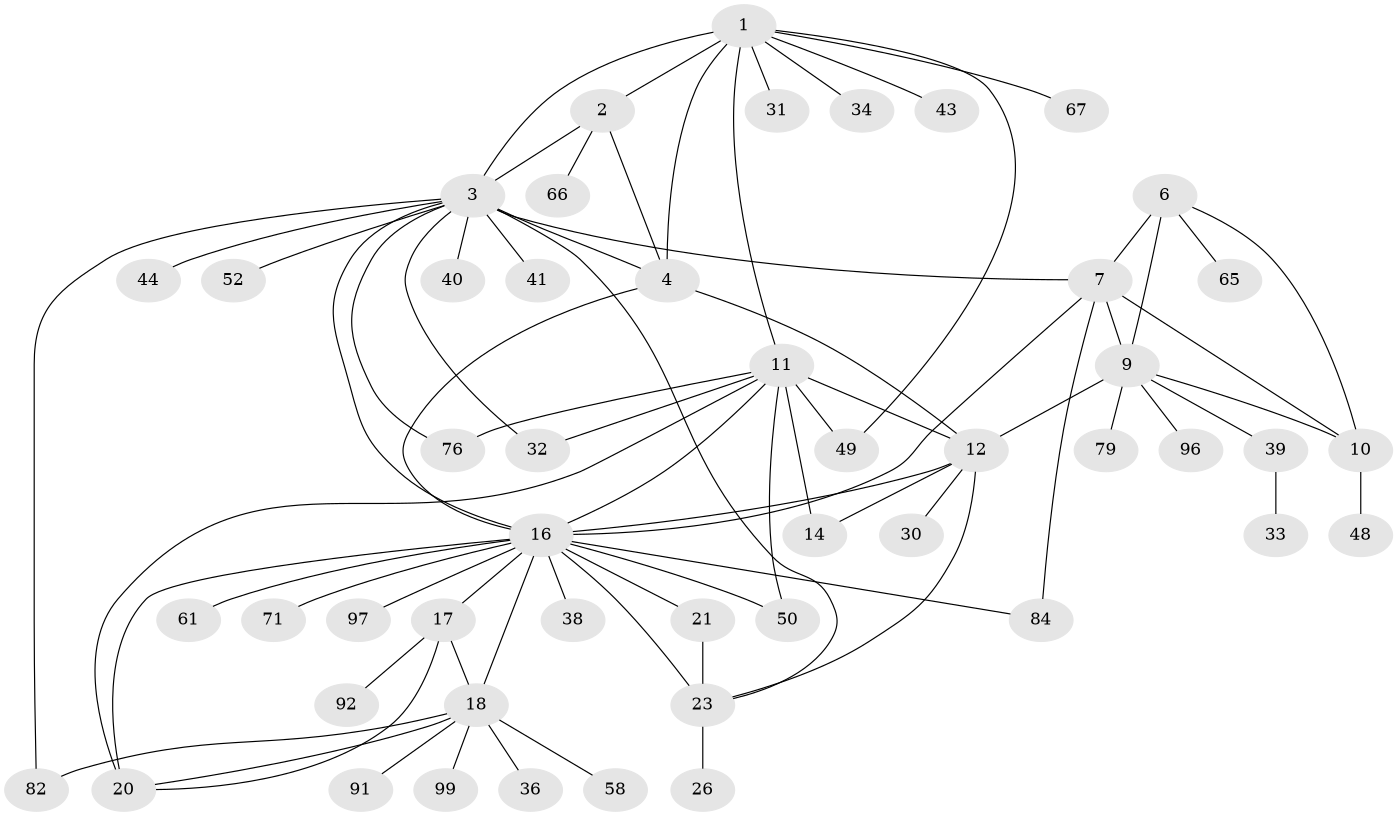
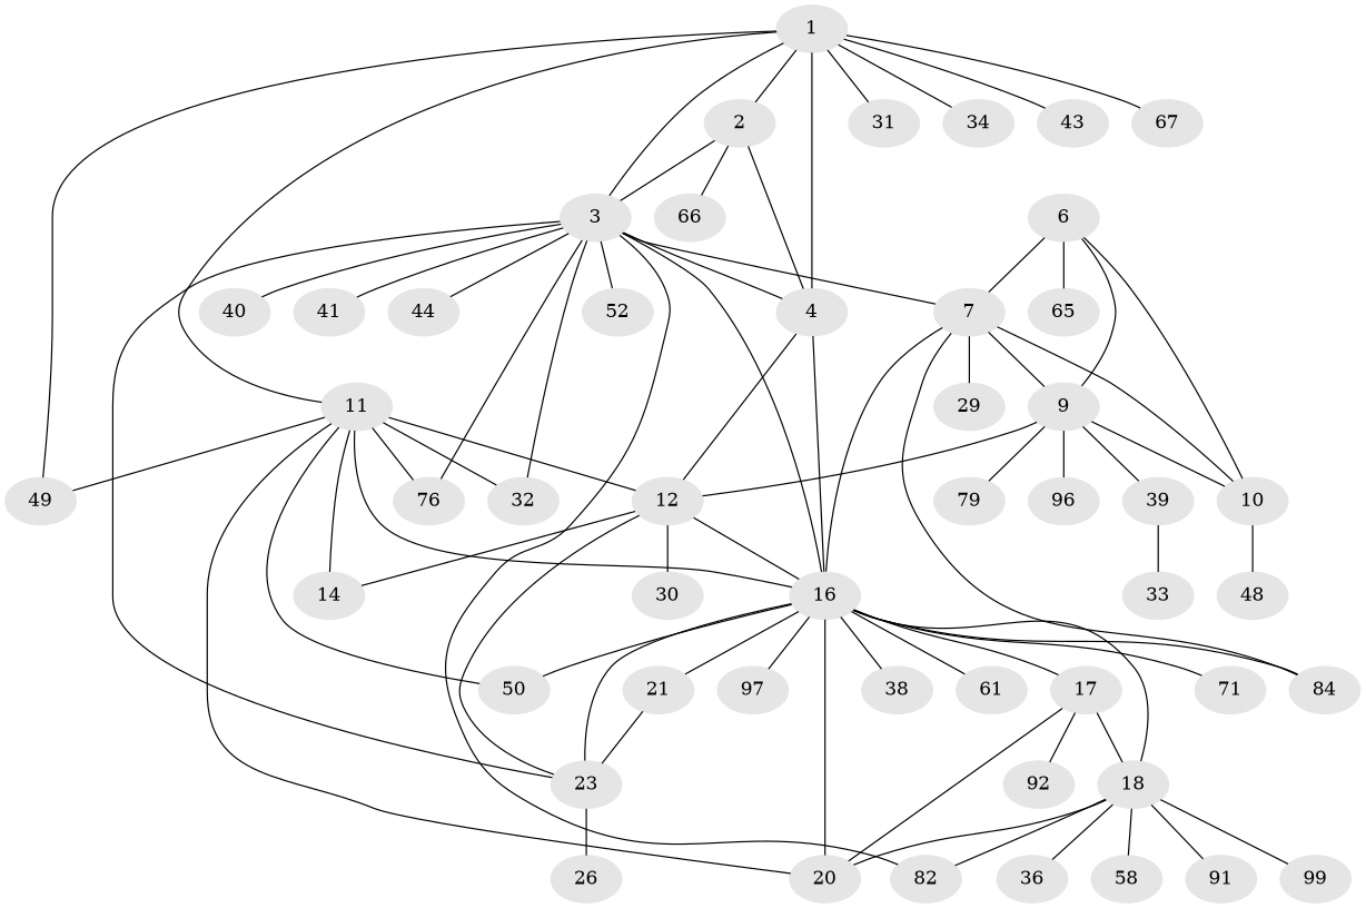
  graph {
    node [color=gray90 style=filled]
    2 [super="+46"]
    3
    4 [super="+28+93+35+5"]
    66
    1
    11 [super="+13"]
    31
    34
    43
    49
    67
    7 [super="+8+42"]
    16 [super="+22+19+55"]
    23 [super="+24+59+90"]
    32
    40
    41 [super="+72"]
    44
    52 [super="+54"]
    76
    82
    12 [super="+37+62+15+78+101+94+68+64+57+27"]
    14
    20 [super="+87"]
    50 [super="+88+95"]
    9
    10
+   29
    84
    17
    18
    21
    38 [super="+100+60"]
    61
    71
    97
    26 [super="+89"]
    30
    6
    65
    39
    79
    96
    48
    33
    92
    36
    58
    91
    99
    2 -- 3
    2 -- 4 [weight=2]
    2 -- 66
    3 -- 4 [weight=2]
    3 -- 7
    3 -- 16
    3 -- 23 [weight=2]
    3 -- 32
    3 -- 40
    3 -- 41
    3 -- 44
    3 -- 52
    3 -- 76
    3 -- 82
    4 -- 16
    4 -- 12
    1 -- 2
    1 -- 3
    1 -- 4 [weight=2]
    1 -- 11
    1 -- 31
    1 -- 34
    1 -- 43
    1 -- 49
    1 -- 67
    11 -- 49
    11 -- 16
    11 -- 32
    11 -- 76
    11 -- 12 [weight=4]
    11 -- 14 [weight=2]
    11 -- 20
    11 -- 50
    7 -- 16 [weight=2]
    7 -- 9 [weight=2]
    7 -- 10 [weight=2]
+   7 -- 29
    7 -- 84
    16 -- 23 [weight=3]
    16 -- 20 [weight=2]
    16 -- 50
    16 -- 84
    16 -- 17 [weight=2]
    16 -- 18 [weight=2]
    16 -- 21
    16 -- 38
    16 -- 61
    16 -- 71
    16 -- 97
    23 -- 26
    12 -- 16
    12 -- 23
    12 -- 14 [weight=2]
    12 -- 30
    9 -- 12
    9 -- 10
    9 -- 39
    9 -- 79
    9 -- 96
    10 -- 48
    17 -- 20
    17 -- 18
    17 -- 92
    18 -- 82
    18 -- 20
    18 -- 36
    18 -- 58
    18 -- 91
    18 -- 99
    21 -- 23 [weight=3]
    6 -- 7 [weight=2]
    6 -- 9
    6 -- 10
    6 -- 65
    39 -- 33
  }
